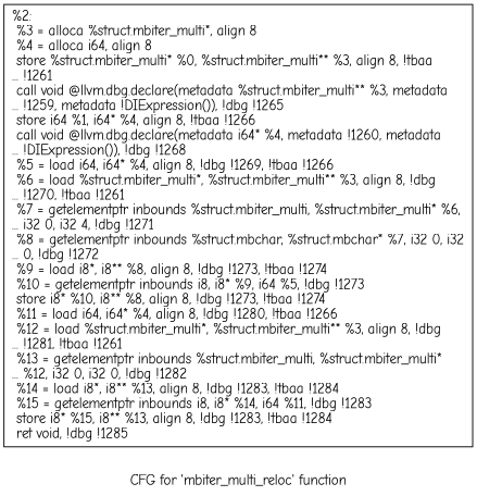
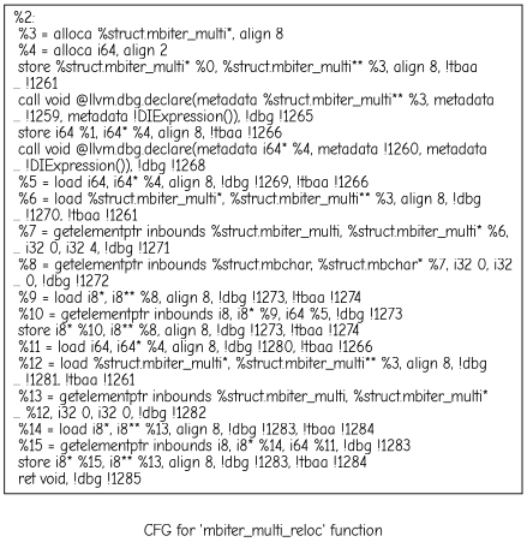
  digraph {
    label="CFG for 'mbiter_multi_reloc' function"
    rankdir=LR
    fontname="Comic Neue"
-   n1 [label="{%2:\l  %3 = alloca %struct.mbiter_multi*, align 8\l  %4 = alloca i64, align 8\l  store %struct.mbiter_multi* %0, %struct.mbiter_multi** %3, align 8, !tbaa\l... !1261\l  call void @llvm.dbg.declare(metadata %struct.mbiter_multi** %3, metadata\l... !1259, metadata !DIExpression()), !dbg !1265\l  store i64 %1, i64* %4, align 8, !tbaa !1266\l  call void @llvm.dbg.declare(metadata i64* %4, metadata !1260, metadata\l... !DIExpression()), !dbg !1268\l  %5 = load i64, i64* %4, align 8, !dbg !1269, !tbaa !1266\l  %6 = load %struct.mbiter_multi*, %struct.mbiter_multi** %3, align 8, !dbg\l... !1270, !tbaa !1261\l  %7 = getelementptr inbounds %struct.mbiter_multi, %struct.mbiter_multi* %6,\l... i32 0, i32 4, !dbg !1271\l  %8 = getelementptr inbounds %struct.mbchar, %struct.mbchar* %7, i32 0, i32\l... 0, !dbg !1272\l  %9 = load i8*, i8** %8, align 8, !dbg !1273, !tbaa !1274\l  %10 = getelementptr inbounds i8, i8* %9, i64 %5, !dbg !1273\l  store i8* %10, i8** %8, align 8, !dbg !1273, !tbaa !1274\l  %11 = load i64, i64* %4, align 8, !dbg !1280, !tbaa !1266\l  %12 = load %struct.mbiter_multi*, %struct.mbiter_multi** %3, align 8, !dbg\l... !1281, !tbaa !1261\l  %13 = getelementptr inbounds %struct.mbiter_multi, %struct.mbiter_multi*\l... %12, i32 0, i32 0, !dbg !1282\l  %14 = load i8*, i8** %13, align 8, !dbg !1283, !tbaa !1284\l  %15 = getelementptr inbounds i8, i8* %14, i64 %11, !dbg !1283\l  store i8* %15, i8** %13, align 8, !dbg !1283, !tbaa !1284\l  ret void, !dbg !1285\l}" shape=record fontname="Comic Neue"]
+   n1 [label="{%2:\l  %3 = alloca %struct.mbiter_multi*, align 8\l  %4 = alloca i64, align 2\l  store %struct.mbiter_multi* %0, %struct.mbiter_multi** %3, align 8, !tbaa\l... !1261\l  call void @llvm.dbg.declare(metadata %struct.mbiter_multi** %3, metadata\l... !1259, metadata !DIExpression()), !dbg !1265\l  store i64 %1, i64* %4, align 8, !tbaa !1266\l  call void @llvm.dbg.declare(metadata i64* %4, metadata !1260, metadata\l... !DIExpression()), !dbg !1268\l  %5 = load i64, i64* %4, align 8, !dbg !1269, !tbaa !1266\l  %6 = load %struct.mbiter_multi*, %struct.mbiter_multi** %3, align 8, !dbg\l... !1270, !tbaa !1261\l  %7 = getelementptr inbounds %struct.mbiter_multi, %struct.mbiter_multi* %6,\l... i32 0, i32 4, !dbg !1271\l  %8 = getelementptr inbounds %struct.mbchar, %struct.mbchar* %7, i32 0, i32\l... 0, !dbg !1272\l  %9 = load i8*, i8** %8, align 8, !dbg !1273, !tbaa !1274\l  %10 = getelementptr inbounds i8, i8* %9, i64 %5, !dbg !1273\l  store i8* %10, i8** %8, align 8, !dbg !1273, !tbaa !1274\l  %11 = load i64, i64* %4, align 8, !dbg !1280, !tbaa !1266\l  %12 = load %struct.mbiter_multi*, %struct.mbiter_multi** %3, align 8, !dbg\l... !1281, !tbaa !1261\l  %13 = getelementptr inbounds %struct.mbiter_multi, %struct.mbiter_multi*\l... %12, i32 0, i32 0, !dbg !1282\l  %14 = load i8*, i8** %13, align 8, !dbg !1283, !tbaa !1284\l  %15 = getelementptr inbounds i8, i8* %14, i64 %11, !dbg !1283\l  store i8* %15, i8** %13, align 8, !dbg !1283, !tbaa !1284\l  ret void, !dbg !1285\l}" shape=record fontname="Comic Neue"]
  }
